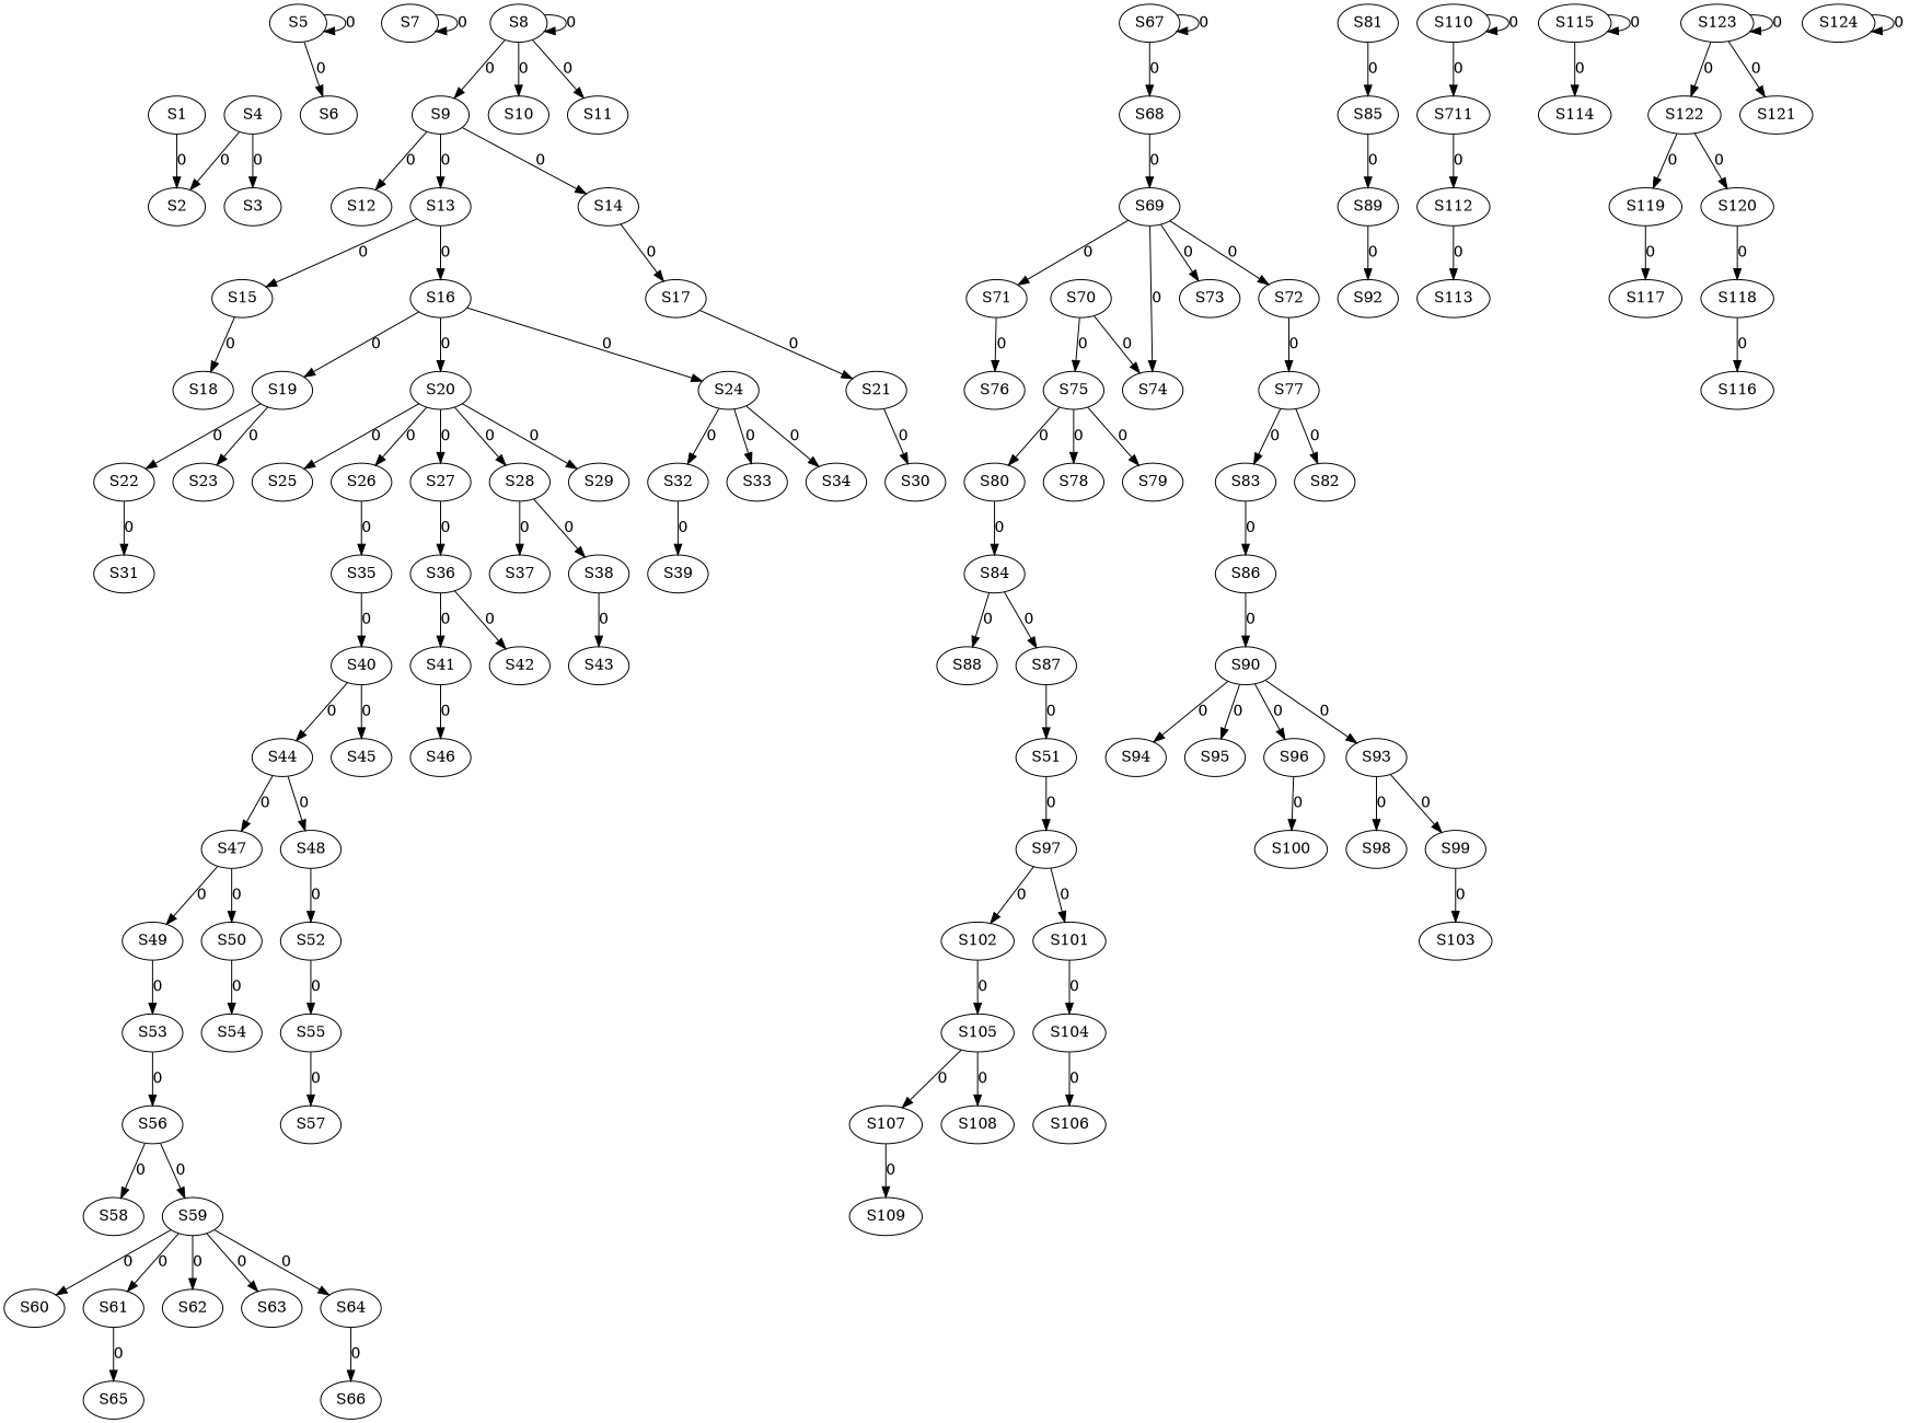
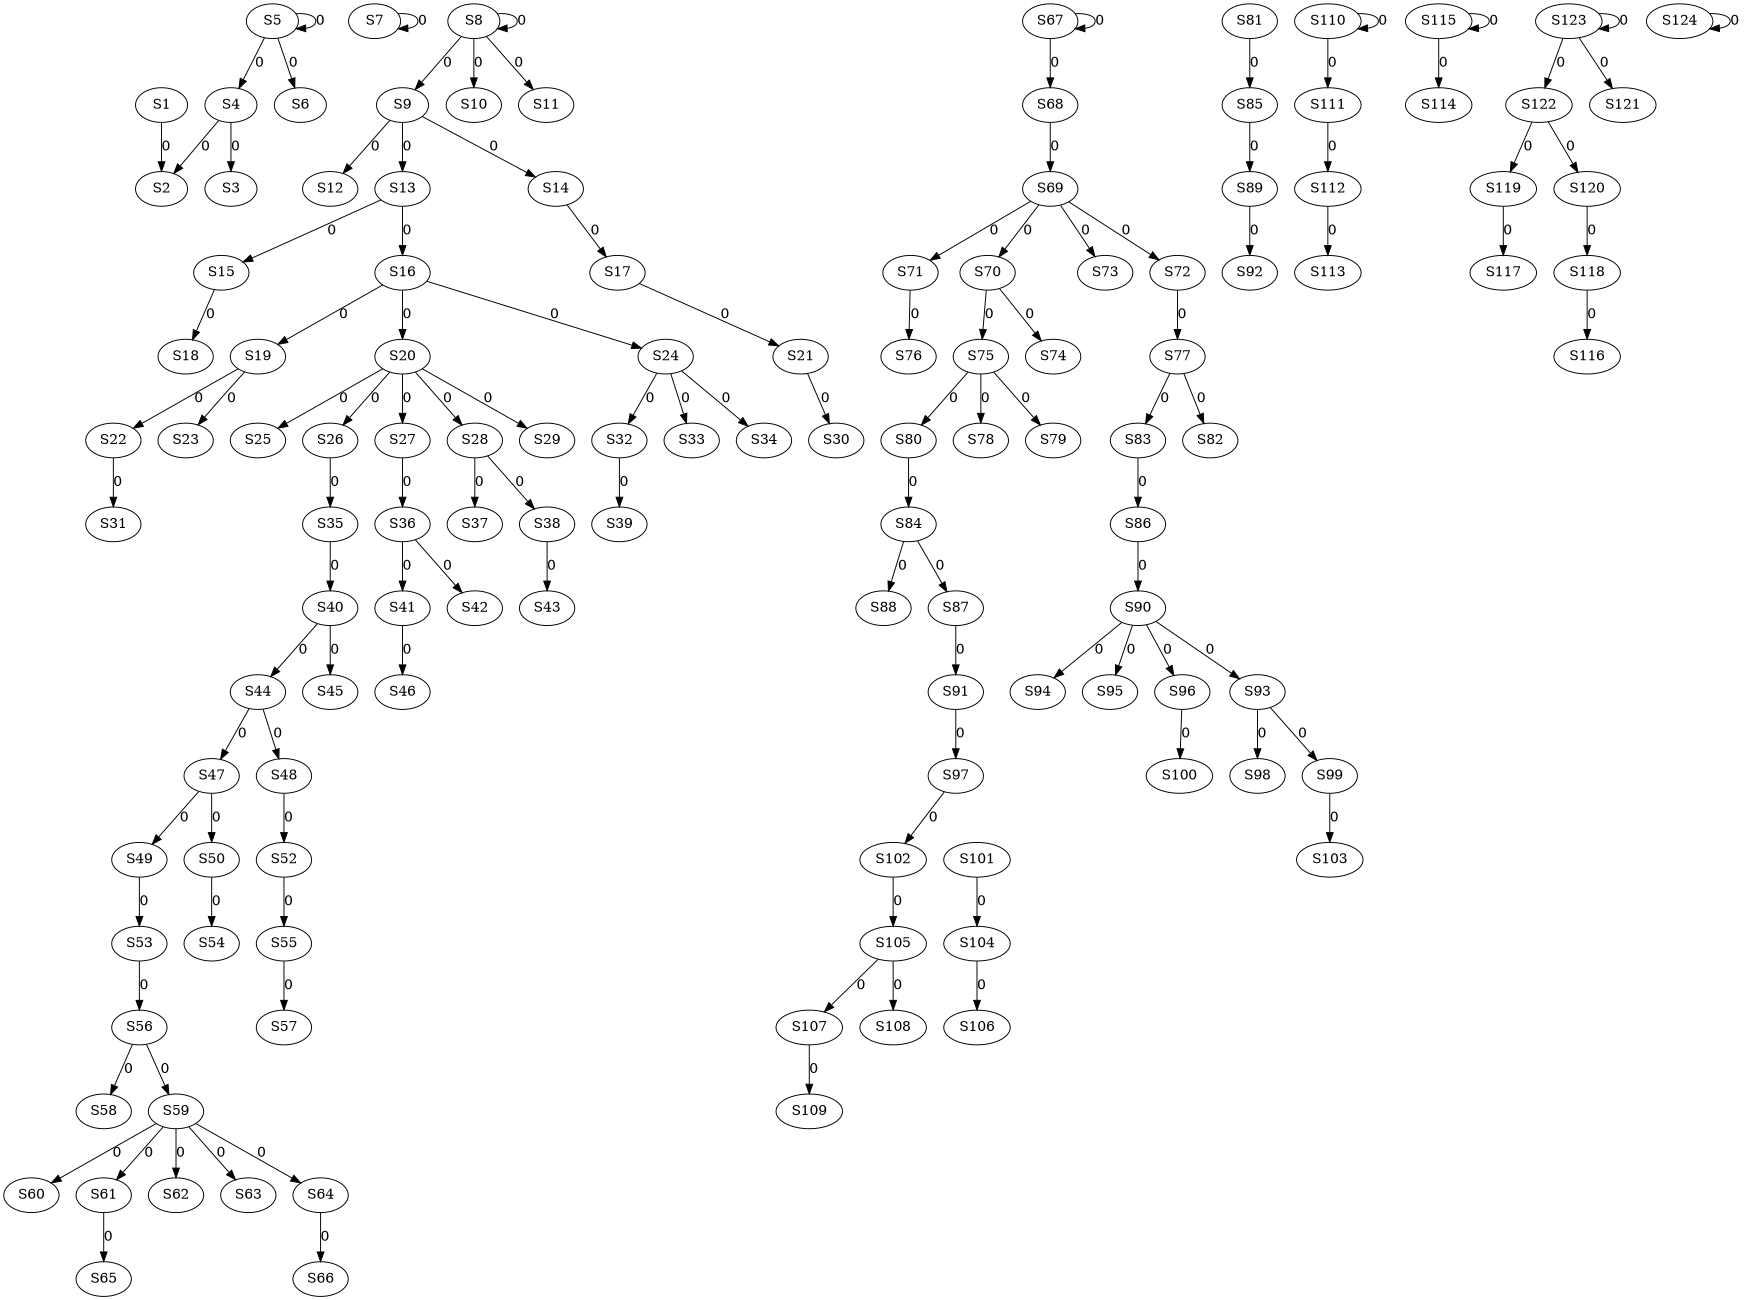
  strict digraph {
    S1
    S2
    S4
    S3
    S5
    S6
    S7
    S8
    S9
    S10
    S11
    S12
    S13
    S14
    S15
    S16
    S17
    S18
    S19
    S20
    S24
    S21
    S22
    S23
    S25
    S26
    S27
    S28
    S29
    S30
    S31
    S32
    S33
    S34
    S35
    S36
    S37
    S38
    S39
    S40
    S41
    S42
    S43
    S44
    S45
    S46
    S47
    S48
    S49
    S50
    S52
    S53
    S54
    S55
    S56
    S57
    S58
    S59
    S60
    S61
    S62
    S63
    S64
    S65
    S66
    S67
    S68
    S69
    S70
    S71
    S72
    S73
    S74
    S75
    S76
    S77
    S78
    S79
    S80
    S82
    S83
    S84
    S81
    S85
    S86
    S87
    S88
    S89
    S90
-   S91 [label=S51]
+   S91
    S92
    S93
    S94
    S95
    S96
    S97
    S98
    S99
    S100
    S101
    S102
    S103
    S104
    S105
    S106
    S107
    S108
    S109
    S110
-   S111 [label=S711]
+   S111
    S112
    S113
    S115
    S114
    S118
    S116
    S119
    S117
    S120
    S122
    S123
    S121
    S124
    S1 -> S2 [label=0]
    S4 -> S2 [label=0]
    S4 -> S3 [label=0]
+   S5 -> S4 [label=0]
    S5 -> S5 [label=0]
    S5 -> S6 [label=0]
    S7 -> S7 [label=0]
    S8 -> S8 [label=0]
    S8 -> S9 [label=0]
    S8 -> S10 [label=0]
    S8 -> S11 [label=0]
    S9 -> S12 [label=0]
    S9 -> S13 [label=0]
    S9 -> S14 [label=0]
    S13 -> S15 [label=0]
    S13 -> S16 [label=0]
    S14 -> S17 [label=0]
    S15 -> S18 [label=0]
    S16 -> S19 [label=0]
    S16 -> S20 [label=0]
    S16 -> S24 [label=0]
    S17 -> S21 [label=0]
    S19 -> S22 [label=0]
    S19 -> S23 [label=0]
    S20 -> S25 [label=0]
    S20 -> S26 [label=0]
    S20 -> S27 [label=0]
    S20 -> S28 [label=0]
    S20 -> S29 [label=0]
    S24 -> S32 [label=0]
    S24 -> S33 [label=0]
    S24 -> S34 [label=0]
    S21 -> S30 [label=0]
    S22 -> S31 [label=0]
    S26 -> S35 [label=0]
    S27 -> S36 [label=0]
    S28 -> S37 [label=0]
    S28 -> S38 [label=0]
    S32 -> S39 [label=0]
    S35 -> S40 [label=0]
    S36 -> S41 [label=0]
    S36 -> S42 [label=0]
    S38 -> S43 [label=0]
    S40 -> S44 [label=0]
    S40 -> S45 [label=0]
    S41 -> S46 [label=0]
    S44 -> S47 [label=0]
    S44 -> S48 [label=0]
    S47 -> S49 [label=0]
    S47 -> S50 [label=0]
    S48 -> S52 [label=0]
    S49 -> S53 [label=0]
    S50 -> S54 [label=0]
    S52 -> S55 [label=0]
    S53 -> S56 [label=0]
    S55 -> S57 [label=0]
    S56 -> S58 [label=0]
    S56 -> S59 [label=0]
    S59 -> S60 [label=0]
    S59 -> S61 [label=0]
    S59 -> S62 [label=0]
    S59 -> S63 [label=0]
    S59 -> S64 [label=0]
    S61 -> S65 [label=0]
    S64 -> S66 [label=0]
    S67 -> S67 [label=0]
    S67 -> S68 [label=0]
    S68 -> S69 [label=0]
-   S69 -> S74 [label=0]
+   S69 -> S70 [label=0]
    S69 -> S71 [label=0]
    S69 -> S72 [label=0]
    S69 -> S73 [label=0]
    S70 -> S74 [label=0]
    S70 -> S75 [label=0]
    S71 -> S76 [label=0]
    S72 -> S77 [label=0]
    S75 -> S78 [label=0]
    S75 -> S79 [label=0]
    S75 -> S80 [label=0]
    S77 -> S82 [label=0]
    S77 -> S83 [label=0]
    S80 -> S84 [label=0]
    S83 -> S86 [label=0]
    S84 -> S87 [label=0]
    S84 -> S88 [label=0]
    S81 -> S85 [label=0]
    S85 -> S89 [label=0]
    S86 -> S90 [label=0]
    S87 -> S91 [label=0]
    S89 -> S92 [label=0]
    S90 -> S93 [label=0]
    S90 -> S94 [label=0]
    S90 -> S95 [label=0]
    S90 -> S96 [label=0]
    S91 -> S97 [label=0]
    S93 -> S98 [label=0]
    S93 -> S99 [label=0]
    S96 -> S100 [label=0]
-   S97 -> S101 [label=0]
    S97 -> S102 [label=0]
    S99 -> S103 [label=0]
    S101 -> S104 [label=0]
    S102 -> S105 [label=0]
    S104 -> S106 [label=0]
    S105 -> S107 [label=0]
    S105 -> S108 [label=0]
    S107 -> S109 [label=0]
    S110 -> S110 [label=0]
    S110 -> S111 [label=0]
    S111 -> S112 [label=0]
    S112 -> S113 [label=0]
    S115 -> S115 [label=0]
    S115 -> S114 [label=0]
    S118 -> S116 [label=0]
    S119 -> S117 [label=0]
    S120 -> S118 [label=0]
    S122 -> S119 [label=0]
    S122 -> S120 [label=0]
    S123 -> S122 [label=0]
    S123 -> S123 [label=0]
    S123 -> S121 [label=0]
    S124 -> S124 [label=0]
  }
